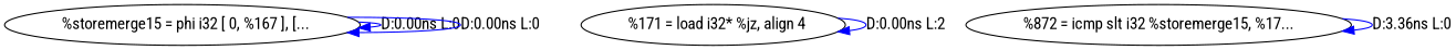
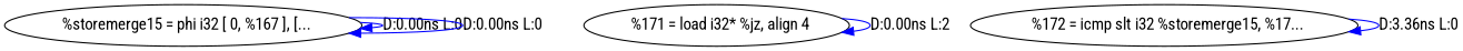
  digraph {
    fontname="Roboto Condensed"
    node [fontname="Roboto Condensed"]
    edge [color=blue fontname="Roboto Condensed"]
    n1 [label="  %storemerge15 = phi i32 [ 0, %167 ], [..."]
    n2 [label="  %171 = load i32* %jz, align 4"]
-   n3 [label="%872 = icmp slt i32 %storemerge15, %17..."]
+   n3 [label="  %172 = icmp slt i32 %storemerge15, %17..."]
    n1 -> n1 [label="D:0.00ns L:0"]
    n1 -> n1 [label="D:0.00ns L:0"]
    n2 -> n2 [label="D:0.00ns L:2"]
    n3 -> n3 [label="D:3.36ns L:0"]
  }
